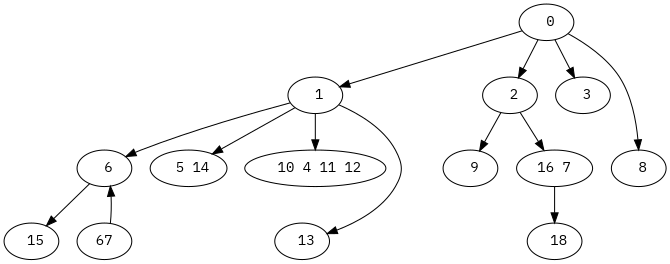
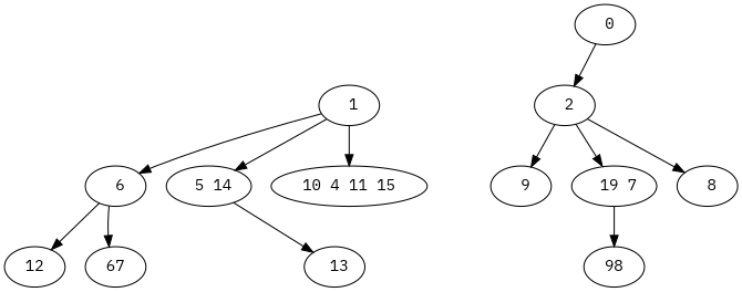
  digraph {
    fontname="IBM Plex Mono"
    node [fontname="IBM Plex Mono"]
    edge [fontname="IBM Plex Mono"]
    " 0"
    " 1"
    " 2"
-   " 3"
    " 6"
    " 5 14"
-   " 10 4 11 12"
+   " 10 4 11 12" [label="10 4 11 15"]
    " 8"
    " 9"
-   " 19 7" [label="16 7"]
-   " 15"
+   " 19 7"
+   " 15" [label=12]
    n12 [label=67]
    " 13"
-   " 18"
-   " 0" -> " 1"
+   " 18" [label=98]
    " 0" -> " 2"
-   " 0" -> " 3"
    " 1" -> " 6"
    " 1" -> " 5 14"
    " 1" -> " 10 4 11 12"
-   " 0" -> " 8"
+   " 2" -> " 8"
    " 2" -> " 9"
    " 2" -> " 19 7"
    " 6" -> " 15"
-   n12 -> " 6"
-   " 1" -> " 13"
+   " 6" -> n12
+   " 5 14" -> " 13"
    " 19 7" -> " 18"
  }
